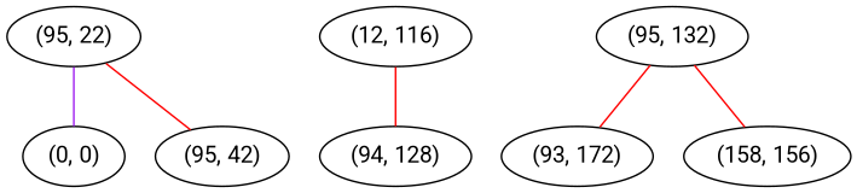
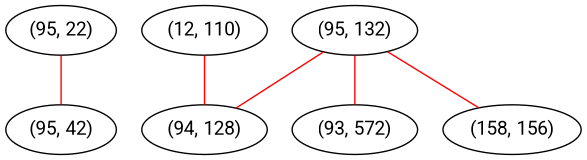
  graph {
    fontname=Roboto
    node [fontname=Roboto]
    edge [color=red fontname=Roboto weight=1]
    n1 [label="(95, 22)"]
-   "(0, 0)"
    n3 [label="(95, 42)"]
-   "(12, 110)" [label="(12, 116)"]
+   "(12, 110)"
    "(94, 128)"
    "(95, 132)"
-   "(93, 172)"
+   "(93, 172)" [label="(93, 572)"]
    n8 [label="(158, 156)"]
-   n1 -- "(0, 0)" [color=purple weight=4]
    n1 -- n3
    "(12, 110)" -- "(94, 128)"
+   "(95, 132)" -- "(94, 128)"
    "(95, 132)" -- "(93, 172)"
    "(95, 132)" -- n8
  }
